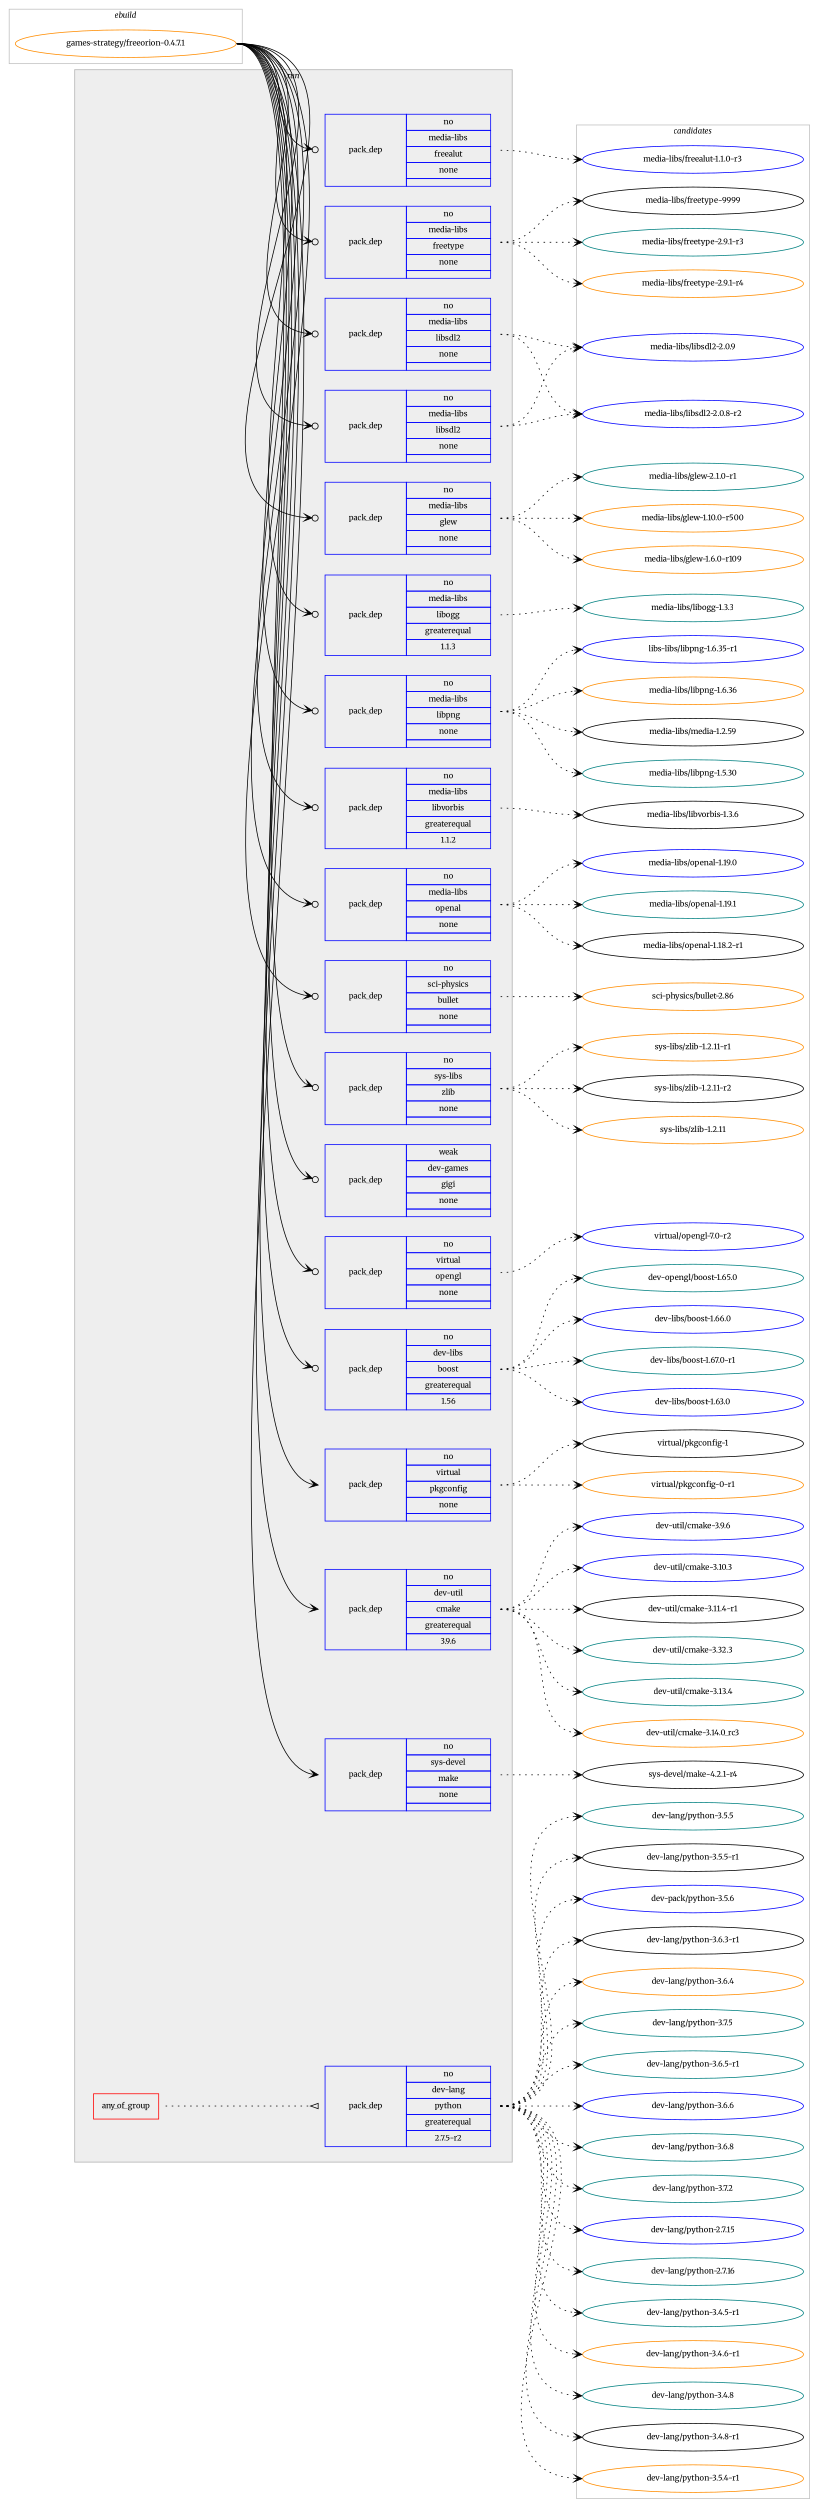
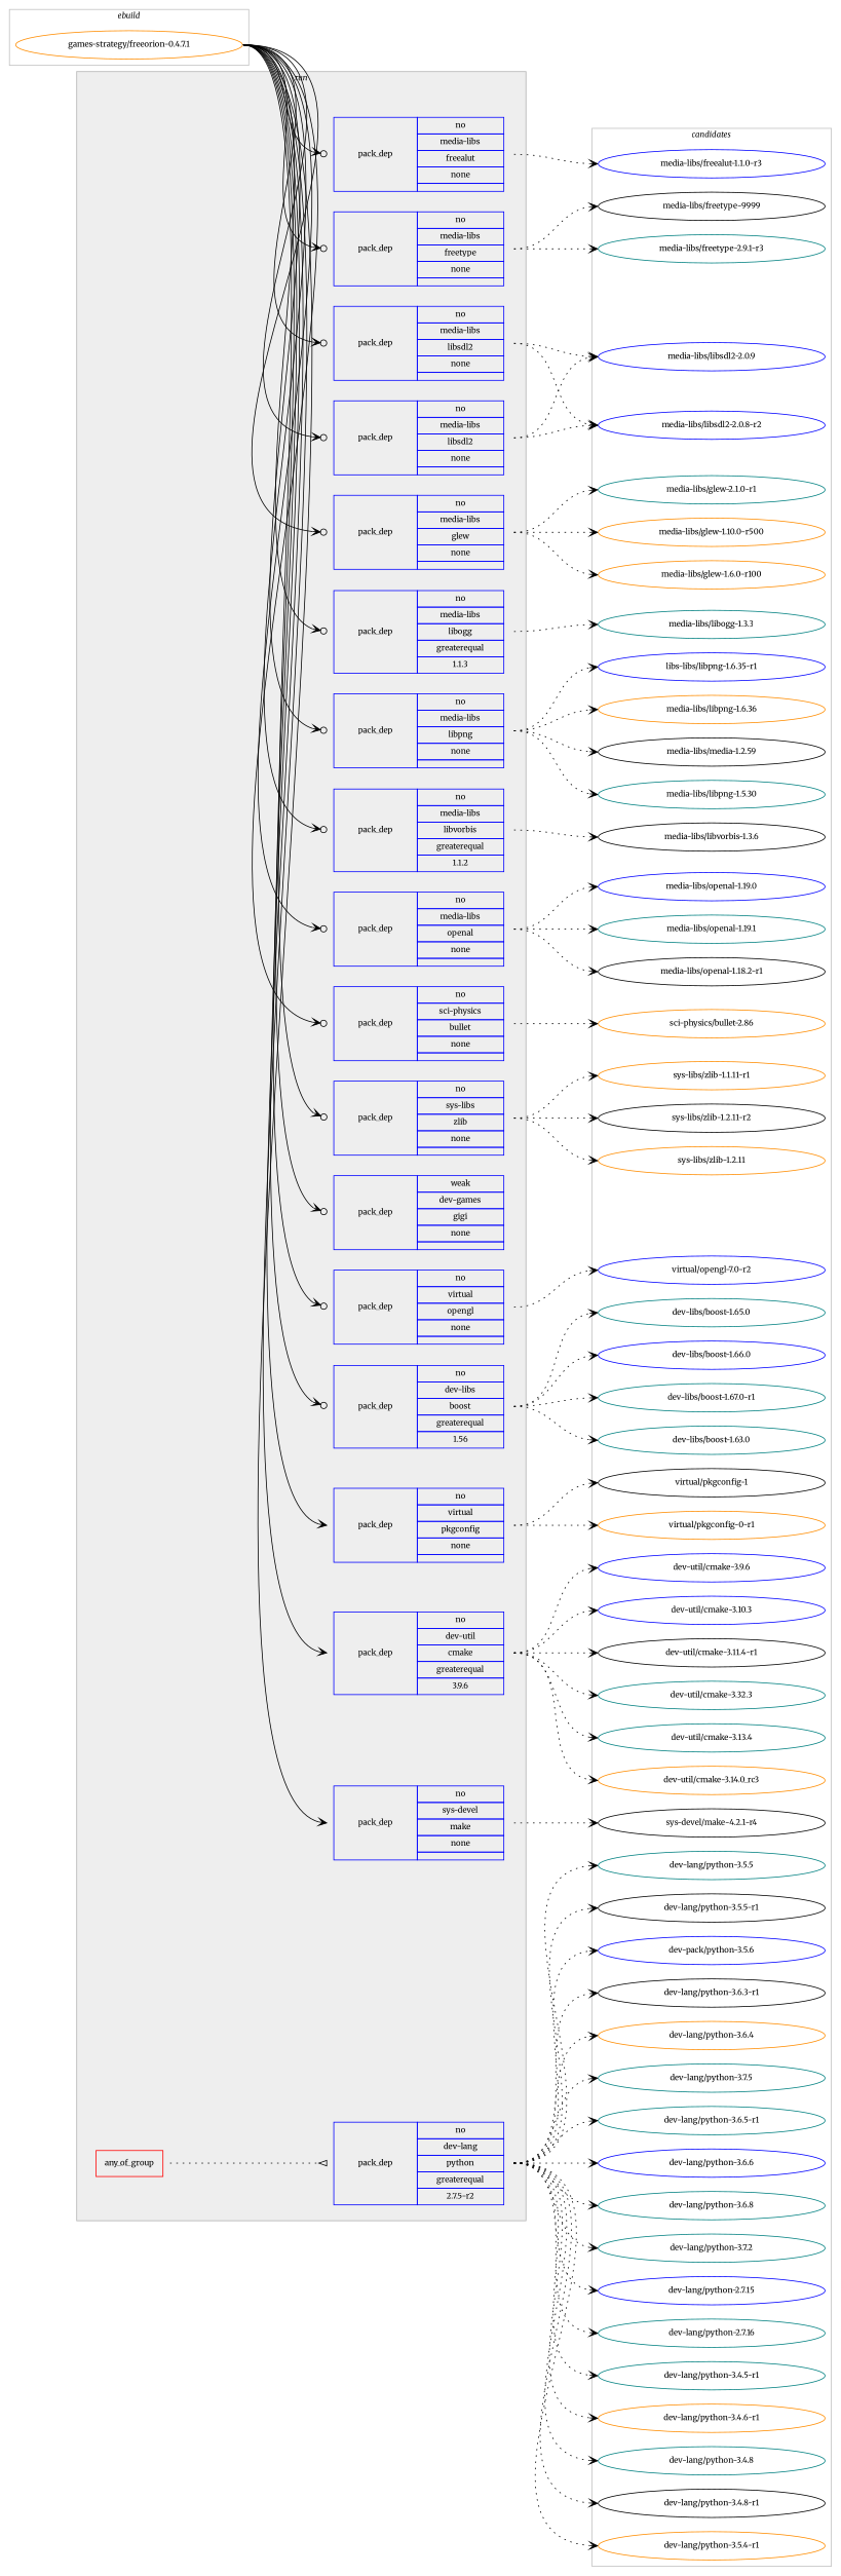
  digraph {
    compound=true
    concentrate=true
    fontname=Merriweather
    fontsize=10
    newrank=true
    rankdir=LR
    ranksep=1.5
    node [color=blue fontname=Merriweather fontsize=10]
    edge [arrowhead=vee fontname=Merriweather headport=w style=dotted tailport=e weight=100]
    n1 [color=darkorange label="games-strategy/freeorion-0.4.7.1" width=4]
    n2 [label=<<TABLE BORDER="0" CELLBORDER="1" CELLSPACING="0" CELLPADDING="4" WIDTH="220"><TR><TD ROWSPAN="6" CELLPADDING="30">pack_dep</TD></TR><TR><TD WIDTH="110">no</TD></TR><TR><TD>dev-lang</TD></TR><TR><TD>python</TD></TR><TR><TD>greaterequal</TD></TR><TR><TD>2.7.5-r2</TD></TR></TABLE>> shape=none]
    n3 [color=red label=<<TABLE BORDER="0" CELLBORDER="1" CELLSPACING="0" CELLPADDING="4"><TR><TD CELLPADDING="10">any_of_group</TD></TR></TABLE>> shape=none]
    n4 [label=<<TABLE BORDER="0" CELLBORDER="1" CELLSPACING="0" CELLPADDING="4" WIDTH="220"><TR><TD ROWSPAN="6" CELLPADDING="30">pack_dep</TD></TR><TR><TD WIDTH="110">no</TD></TR><TR><TD>dev-util</TD></TR><TR><TD>cmake</TD></TR><TR><TD>greaterequal</TD></TR><TR><TD>3.9.6</TD></TR></TABLE>> shape=none]
    n5 [label=<<TABLE BORDER="0" CELLBORDER="1" CELLSPACING="0" CELLPADDING="4" WIDTH="220"><TR><TD ROWSPAN="6" CELLPADDING="30">pack_dep</TD></TR><TR><TD WIDTH="110">no</TD></TR><TR><TD>sys-devel</TD></TR><TR><TD>make</TD></TR><TR><TD>none</TD></TR><TR><TD></TD></TR></TABLE>> shape=none]
    n6 [label=<<TABLE BORDER="0" CELLBORDER="1" CELLSPACING="0" CELLPADDING="4" WIDTH="220"><TR><TD ROWSPAN="6" CELLPADDING="30">pack_dep</TD></TR><TR><TD WIDTH="110">no</TD></TR><TR><TD>virtual</TD></TR><TR><TD>pkgconfig</TD></TR><TR><TD>none</TD></TR><TR><TD></TD></TR></TABLE>> shape=none]
    n7 [label=<<TABLE BORDER="0" CELLBORDER="1" CELLSPACING="0" CELLPADDING="4" WIDTH="220"><TR><TD ROWSPAN="6" CELLPADDING="30">pack_dep</TD></TR><TR><TD WIDTH="110">no</TD></TR><TR><TD>virtual</TD></TR><TR><TD>opengl</TD></TR><TR><TD>none</TD></TR><TR><TD></TD></TR></TABLE>> shape=none]
    n8 [label=<<TABLE BORDER="0" CELLBORDER="1" CELLSPACING="0" CELLPADDING="4" WIDTH="220"><TR><TD ROWSPAN="6" CELLPADDING="30">pack_dep</TD></TR><TR><TD WIDTH="110">no</TD></TR><TR><TD>dev-libs</TD></TR><TR><TD>boost</TD></TR><TR><TD>greaterequal</TD></TR><TR><TD>1.56</TD></TR></TABLE>> shape=none]
    n9 [label=<<TABLE BORDER="0" CELLBORDER="1" CELLSPACING="0" CELLPADDING="4" WIDTH="220"><TR><TD ROWSPAN="6" CELLPADDING="30">pack_dep</TD></TR><TR><TD WIDTH="110">no</TD></TR><TR><TD>media-libs</TD></TR><TR><TD>libsdl2</TD></TR><TR><TD>none</TD></TR><TR><TD></TD></TR></TABLE>> shape=none]
    n10 [label=<<TABLE BORDER="0" CELLBORDER="1" CELLSPACING="0" CELLPADDING="4" WIDTH="220"><TR><TD ROWSPAN="6" CELLPADDING="30">pack_dep</TD></TR><TR><TD WIDTH="110">no</TD></TR><TR><TD>media-libs</TD></TR><TR><TD>freealut</TD></TR><TR><TD>none</TD></TR><TR><TD></TD></TR></TABLE>> shape=none]
    n11 [label=<<TABLE BORDER="0" CELLBORDER="1" CELLSPACING="0" CELLPADDING="4" WIDTH="220"><TR><TD ROWSPAN="6" CELLPADDING="30">pack_dep</TD></TR><TR><TD WIDTH="110">no</TD></TR><TR><TD>media-libs</TD></TR><TR><TD>freetype</TD></TR><TR><TD>none</TD></TR><TR><TD></TD></TR></TABLE>> shape=none]
    n12 [label=<<TABLE BORDER="0" CELLBORDER="1" CELLSPACING="0" CELLPADDING="4" WIDTH="220"><TR><TD ROWSPAN="6" CELLPADDING="30">pack_dep</TD></TR><TR><TD WIDTH="110">no</TD></TR><TR><TD>media-libs</TD></TR><TR><TD>glew</TD></TR><TR><TD>none</TD></TR><TR><TD></TD></TR></TABLE>> shape=none]
    n13 [label=<<TABLE BORDER="0" CELLBORDER="1" CELLSPACING="0" CELLPADDING="4" WIDTH="220"><TR><TD ROWSPAN="6" CELLPADDING="30">pack_dep</TD></TR><TR><TD WIDTH="110">no</TD></TR><TR><TD>media-libs</TD></TR><TR><TD>libogg</TD></TR><TR><TD>greaterequal</TD></TR><TR><TD>1.1.3</TD></TR></TABLE>> shape=none]
    n14 [label=<<TABLE BORDER="0" CELLBORDER="1" CELLSPACING="0" CELLPADDING="4" WIDTH="220"><TR><TD ROWSPAN="6" CELLPADDING="30">pack_dep</TD></TR><TR><TD WIDTH="110">no</TD></TR><TR><TD>media-libs</TD></TR><TR><TD>libpng</TD></TR><TR><TD>none</TD></TR><TR><TD></TD></TR></TABLE>> shape=none]
    n15 [label=<<TABLE BORDER="0" CELLBORDER="1" CELLSPACING="0" CELLPADDING="4" WIDTH="220"><TR><TD ROWSPAN="6" CELLPADDING="30">pack_dep</TD></TR><TR><TD WIDTH="110">no</TD></TR><TR><TD>media-libs</TD></TR><TR><TD>libsdl2</TD></TR><TR><TD>none</TD></TR><TR><TD></TD></TR></TABLE>> shape=none]
    n16 [label=<<TABLE BORDER="0" CELLBORDER="1" CELLSPACING="0" CELLPADDING="4" WIDTH="220"><TR><TD ROWSPAN="6" CELLPADDING="30">pack_dep</TD></TR><TR><TD WIDTH="110">no</TD></TR><TR><TD>media-libs</TD></TR><TR><TD>libvorbis</TD></TR><TR><TD>greaterequal</TD></TR><TR><TD>1.1.2</TD></TR></TABLE>> shape=none]
    n17 [label=<<TABLE BORDER="0" CELLBORDER="1" CELLSPACING="0" CELLPADDING="4" WIDTH="220"><TR><TD ROWSPAN="6" CELLPADDING="30">pack_dep</TD></TR><TR><TD WIDTH="110">no</TD></TR><TR><TD>media-libs</TD></TR><TR><TD>openal</TD></TR><TR><TD>none</TD></TR><TR><TD></TD></TR></TABLE>> shape=none]
    n18 [label=<<TABLE BORDER="0" CELLBORDER="1" CELLSPACING="0" CELLPADDING="4" WIDTH="220"><TR><TD ROWSPAN="6" CELLPADDING="30">pack_dep</TD></TR><TR><TD WIDTH="110">no</TD></TR><TR><TD>sci-physics</TD></TR><TR><TD>bullet</TD></TR><TR><TD>none</TD></TR><TR><TD></TD></TR></TABLE>> shape=none]
    n19 [label=<<TABLE BORDER="0" CELLBORDER="1" CELLSPACING="0" CELLPADDING="4" WIDTH="220"><TR><TD ROWSPAN="6" CELLPADDING="30">pack_dep</TD></TR><TR><TD WIDTH="110">no</TD></TR><TR><TD>sys-libs</TD></TR><TR><TD>zlib</TD></TR><TR><TD>none</TD></TR><TR><TD></TD></TR></TABLE>> shape=none]
    n20 [label=<<TABLE BORDER="0" CELLBORDER="1" CELLSPACING="0" CELLPADDING="4" WIDTH="220"><TR><TD ROWSPAN="6" CELLPADDING="30">pack_dep</TD></TR><TR><TD WIDTH="110">weak</TD></TR><TR><TD>dev-games</TD></TR><TR><TD>gigi</TD></TR><TR><TD>none</TD></TR><TR><TD></TD></TR></TABLE>> shape=none]
    n21 [label="dev-lang/python-2.7.15" width=4]
    n22 [color=teal label="dev-lang/python-2.7.16" width=4]
    n23 [color=teal label="dev-lang/python-3.4.5-r1" width=4]
    n24 [color=darkorange label="dev-lang/python-3.4.6-r1" width=4]
    n25 [color=teal label="dev-lang/python-3.4.8" width=4]
    n26 [color=black label="dev-lang/python-3.4.8-r1" width=4]
    n27 [color=darkorange label="dev-lang/python-3.5.4-r1" width=4]
    n28 [color=teal label="dev-lang/python-3.5.5" width=4]
    n29 [color=black label="dev-lang/python-3.5.5-r1" width=4]
    n30 [label="dev-pack/python-3.5.6" width=4]
    n31 [color=black label="dev-lang/python-3.6.3-r1" width=4]
    n32 [color=darkorange label="dev-lang/python-3.6.4" width=4]
    n33 [color=teal label="dev-lang/python-3.7.5" width=4]
    n34 [color=teal label="dev-lang/python-3.6.5-r1" width=4]
    n35 [label="dev-lang/python-3.6.6" width=4]
    n36 [color=teal label="dev-lang/python-3.6.8" width=4]
    n37 [color=teal label="dev-lang/python-3.7.2" width=4]
    n38 [label="dev-util/cmake-3.10.3" width=4]
    n39 [color=black label="dev-util/cmake-3.11.4-r1" width=4]
    n40 [color=teal label="dev-util/cmake-3.32.3" width=4]
    n41 [color=teal label="dev-util/cmake-3.13.4" width=4]
    n42 [color=darkorange label="dev-util/cmake-3.14.0_rc3" width=4]
    n43 [label="dev-util/cmake-3.9.6" width=4]
    n44 [color=black label="sys-devel/make-4.2.1-r4" width=4]
    n45 [color=darkorange label="virtual/pkgconfig-0-r1" width=4]
    n46 [color=black label="virtual/pkgconfig-1" width=4]
-   n47 [label="dev-libs/boost-1.63.0" width=4]
-   n48 [color=teal label="dev-opengl/boost-1.65.0" width=4]
+   n47 [color=teal label="dev-libs/boost-1.63.0" width=4]
+   n48 [color=teal label="dev-libs/boost-1.65.0" width=4]
    n49 [label="dev-libs/boost-1.66.0" width=4]
    n50 [color=teal label="dev-libs/boost-1.67.0-r1" width=4]
    n51 [label="media-libs/freealut-1.1.0-r3" width=4]
    n52 [color=teal label="media-libs/freetype-2.9.1-r3" width=4]
-   n53 [color=darkorange label="media-libs/freetype-2.9.1-r4" width=4]
    n54 [color=black label="media-libs/freetype-9999" width=4]
    n55 [color=darkorange label="media-libs/glew-1.10.0-r500" width=4]
-   n56 [color=darkorange label="media-libs/glew-1.6.0-r109" width=4]
+   n56 [color=darkorange label="media-libs/glew-1.6.0-r100" width=4]
    n57 [color=teal label="media-libs/glew-2.1.0-r1" width=4]
    n58 [color=teal label="media-libs/libogg-1.3.3" width=4]
    n59 [color=black label="media-libs/media-1.2.59" width=4]
    n60 [color=teal label="media-libs/libpng-1.5.30" width=4]
    n61 [label="libs-libs/libpng-1.6.35-r1" width=4]
    n62 [color=darkorange label="media-libs/libpng-1.6.36" width=4]
    n63 [label="media-libs/libsdl2-2.0.8-r2" width=4]
    n64 [label="media-libs/libsdl2-2.0.9" width=4]
    n65 [color=black label="media-libs/libvorbis-1.3.6" width=4]
    n66 [color=black label="media-libs/openal-1.18.2-r1" width=4]
    n67 [label="media-libs/openal-1.19.0" width=4]
    n68 [color=teal label="media-libs/openal-1.19.1" width=4]
    n69 [color=darkorange label="sci-physics/bullet-2.86" width=4]
    n70 [color=darkorange label="sys-libs/zlib-1.2.11" width=4]
-   n71 [color=darkorange label="sys-libs/zlib-1.2.11-r1" width=4]
+   n71 [color=darkorange label="sys-libs/zlib-1.1.11-r1" width=4]
    n72 [color=black label="sys-libs/zlib-1.2.11-r2" width=4]
    n73 [label="virtual/opengl-7.0-r2" width=4]
    subgraph cluster_1 {
      color=gray
      label=<<i>ebuild</i>>
      rank=same
      n1
    }
    subgraph cluster_2 {
      color=gray
      label=<<i>dependencies</i>>
      subgraph cluster_3 {
        color=gray
        fillcolor="#eeeeee"
        label=<<i>compile</i>>
        style=filled
        subgraph sub_4 {
          color=gray
          fillcolor="#eeeeee"
          label=<<i>compile</i>>
          style=filled
          n3
          subgraph sub_5 {
            color=gray
            fillcolor="#eeeeee"
            label=<<i>compile</i>>
            style=filled
            n2
          }
        }
        subgraph sub_6 {
          color=gray
          fillcolor="#eeeeee"
          label=<<i>compile</i>>
          style=filled
          n4
        }
        subgraph sub_7 {
          color=gray
          fillcolor="#eeeeee"
          label=<<i>compile</i>>
          style=filled
          n5
        }
        subgraph sub_8 {
          color=gray
          fillcolor="#eeeeee"
          label=<<i>compile</i>>
          style=filled
          n6
        }
      }
      subgraph cluster_9 {
        color=gray
        fillcolor="#eeeeee"
        label=<<i>compile and run</i>>
        style=filled
        subgraph sub_10 {
          color=gray
          fillcolor="#eeeeee"
          label=<<i>compile and run</i>>
          style=filled
          n7
        }
        subgraph sub_11 {
          color=gray
          fillcolor="#eeeeee"
          label=<<i>compile and run</i>>
          style=filled
          n8
        }
        subgraph sub_12 {
          color=gray
          fillcolor="#eeeeee"
          label=<<i>compile and run</i>>
          style=filled
          n9
        }
        subgraph sub_13 {
          color=gray
          fillcolor="#eeeeee"
          label=<<i>compile and run</i>>
          style=filled
          n10
        }
        subgraph sub_14 {
          color=gray
          fillcolor="#eeeeee"
          label=<<i>compile and run</i>>
          style=filled
          n11
        }
        subgraph sub_15 {
          color=gray
          fillcolor="#eeeeee"
          label=<<i>compile and run</i>>
          style=filled
          n12
        }
        subgraph sub_16 {
          color=gray
          fillcolor="#eeeeee"
          label=<<i>compile and run</i>>
          style=filled
          n13
        }
        subgraph sub_17 {
          color=gray
          fillcolor="#eeeeee"
          label=<<i>compile and run</i>>
          style=filled
          n14
        }
        subgraph sub_18 {
          color=gray
          fillcolor="#eeeeee"
          label=<<i>compile and run</i>>
          style=filled
          n15
        }
        subgraph sub_19 {
          color=gray
          fillcolor="#eeeeee"
          label=<<i>compile and run</i>>
          style=filled
          n16
        }
        subgraph sub_20 {
          color=gray
          fillcolor="#eeeeee"
          label=<<i>compile and run</i>>
          style=filled
          n17
        }
        subgraph sub_21 {
          color=gray
          fillcolor="#eeeeee"
          label=<<i>compile and run</i>>
          style=filled
          n18
        }
        subgraph sub_22 {
          color=gray
          fillcolor="#eeeeee"
          label=<<i>compile and run</i>>
          style=filled
          n19
        }
        subgraph sub_23 {
          color=gray
          fillcolor="#eeeeee"
          label=<<i>compile and run</i>>
          style=filled
          n20
        }
      }
      subgraph cluster_24 {
        color=gray
        fillcolor="#eeeeee"
        label=<<i>run</i>>
        style=filled
      }
    }
    subgraph cluster_25 {
      color=gray
      label=<<i>candidates</i>>
      rank=same
      subgraph sub_26 {
        color=black
        label=<<i>candidates</i>>
        nodesep=1
        rank=same
        n21
        n22
        n23
        n24
        n25
        n26
        n27
        n28
        n29
        n30
        n31
        n32
        n33
        n34
        n35
        n36
        n37
      }
      subgraph sub_27 {
        color=black
        label=<<i>candidates</i>>
        nodesep=1
        rank=same
        n38
        n39
        n40
        n41
        n42
        n43
      }
      subgraph sub_28 {
        color=black
        label=<<i>candidates</i>>
        nodesep=1
        rank=same
        n44
      }
      subgraph sub_29 {
        color=black
        label=<<i>candidates</i>>
        nodesep=1
        rank=same
        n45
        n46
      }
      subgraph sub_30 {
        color=black
        label=<<i>candidates</i>>
        nodesep=1
        rank=same
        n47
        n48
        n49
        n50
      }
      subgraph sub_31 {
        color=black
        label=<<i>candidates</i>>
        nodesep=1
        rank=same
        n51
      }
      subgraph sub_32 {
        color=black
        label=<<i>candidates</i>>
        nodesep=1
        rank=same
        n52
-       n53
        n54
      }
      subgraph sub_33 {
        color=black
        label=<<i>candidates</i>>
        nodesep=1
        rank=same
        n55
        n56
        n57
      }
      subgraph sub_34 {
        color=black
        label=<<i>candidates</i>>
        nodesep=1
        rank=same
        n58
      }
      subgraph sub_35 {
        color=black
        label=<<i>candidates</i>>
        nodesep=1
        rank=same
        n59
        n60
        n61
        n62
      }
      subgraph sub_36 {
        color=black
        label=<<i>candidates</i>>
        nodesep=1
        rank=same
        n63
        n64
      }
      subgraph sub_37 {
        color=black
        label=<<i>candidates</i>>
        nodesep=1
        rank=same
        n63
        n64
      }
      subgraph sub_38 {
        color=black
        label=<<i>candidates</i>>
        nodesep=1
        rank=same
        n65
      }
      subgraph sub_39 {
        color=black
        label=<<i>candidates</i>>
        nodesep=1
        rank=same
        n66
        n67
        n68
      }
      subgraph sub_40 {
        color=black
        label=<<i>candidates</i>>
        nodesep=1
        rank=same
        n69
      }
      subgraph sub_41 {
        color=black
        label=<<i>candidates</i>>
        nodesep=1
        rank=same
        n70
        n71
        n72
      }
      subgraph sub_42 {
        color=black
        label=<<i>candidates</i>>
        nodesep=1
        rank=same
        n73
      }
      subgraph sub_43 {
        color=black
        label=<<i>candidates</i>>
        nodesep=1
        rank=same
      }
    }
    n1 -> n4 [style=solid weight=20]
    n1 -> n5 [style=solid weight=20]
    n1 -> n6 [style=solid weight=20]
    n1 -> n7 [arrowhead=odotvee style=solid weight=20]
    n1 -> n8 [arrowhead=odotvee style=solid weight=20]
    n1 -> n9 [arrowhead=odotvee style=solid weight=20]
    n1 -> n10 [arrowhead=odotvee style=solid weight=20]
    n1 -> n11 [arrowhead=odotvee style=solid weight=20]
    n1 -> n12 [arrowhead=odotvee style=solid weight=20]
    n1 -> n13 [arrowhead=odotvee style=solid weight=20]
    n1 -> n14 [arrowhead=odotvee style=solid weight=20]
    n1 -> n15 [arrowhead=odotvee style=solid weight=20]
    n1 -> n16 [arrowhead=odotvee style=solid weight=20]
    n1 -> n17 [arrowhead=odotvee style=solid weight=20]
    n1 -> n18 [arrowhead=odotvee style=solid weight=20]
    n1 -> n19 [arrowhead=odotvee style=solid weight=20]
    n1 -> n20 [arrowhead=odotvee style=solid weight=20]
    n2 -> n21
    n2 -> n22
    n2 -> n23
    n2 -> n24
    n2 -> n25
    n2 -> n26
    n2 -> n27
    n2 -> n28
    n2 -> n29
    n2 -> n30
    n2 -> n31
    n2 -> n32
    n2 -> n33
    n2 -> n34
    n2 -> n35
    n2 -> n36
    n2 -> n37
    n3 -> n2 [arrowhead=oinv weight=20]
    n4 -> n38
    n4 -> n39
    n4 -> n40
    n4 -> n41
    n4 -> n42
    n4 -> n43
    n5 -> n44
    n6 -> n45
    n6 -> n46
    n7 -> n73
    n8 -> n47
    n8 -> n48
    n8 -> n49
    n8 -> n50
    n9 -> n63
    n9 -> n64
    n10 -> n51
    n11 -> n52
-   n11 -> n53
    n11 -> n54
    n12 -> n55
    n12 -> n56
    n12 -> n57
    n13 -> n58
    n14 -> n59
    n14 -> n60
    n14 -> n61
    n14 -> n62
    n15 -> n63
    n15 -> n64
    n16 -> n65
    n17 -> n66
    n17 -> n67
    n17 -> n68
    n18 -> n69
    n19 -> n70
    n19 -> n71
    n19 -> n72
  }
